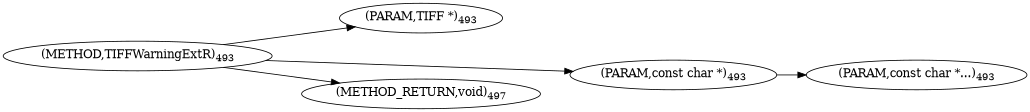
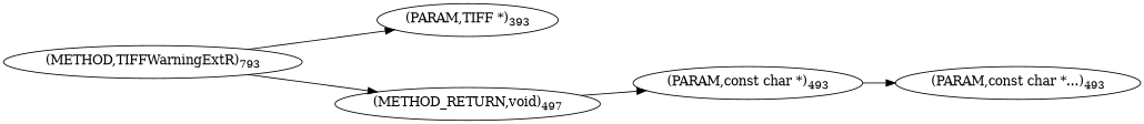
  digraph {
    rankdir=LR
-   n1 [label=<(METHOD,TIFFWarningExtR)<SUB>493</SUB>>]
-   n2 [label=<(PARAM,TIFF *)<SUB>493</SUB>>]
+   n1 [label=<(METHOD,TIFFWarningExtR)<SUB>793</SUB>>]
+   n2 [label=<(PARAM,TIFF *)<SUB>393</SUB>>]
    n3 [label=<(PARAM,const char *)<SUB>493</SUB>>]
    n4 [label=<(METHOD_RETURN,void)<SUB>497</SUB>>]
    n5 [label=<(PARAM,const char *...)<SUB>493</SUB>>]
    n1 -> n2
-   n1 -> n3
+   n4 -> n3
    n1 -> n4
    n3 -> n5
  }
